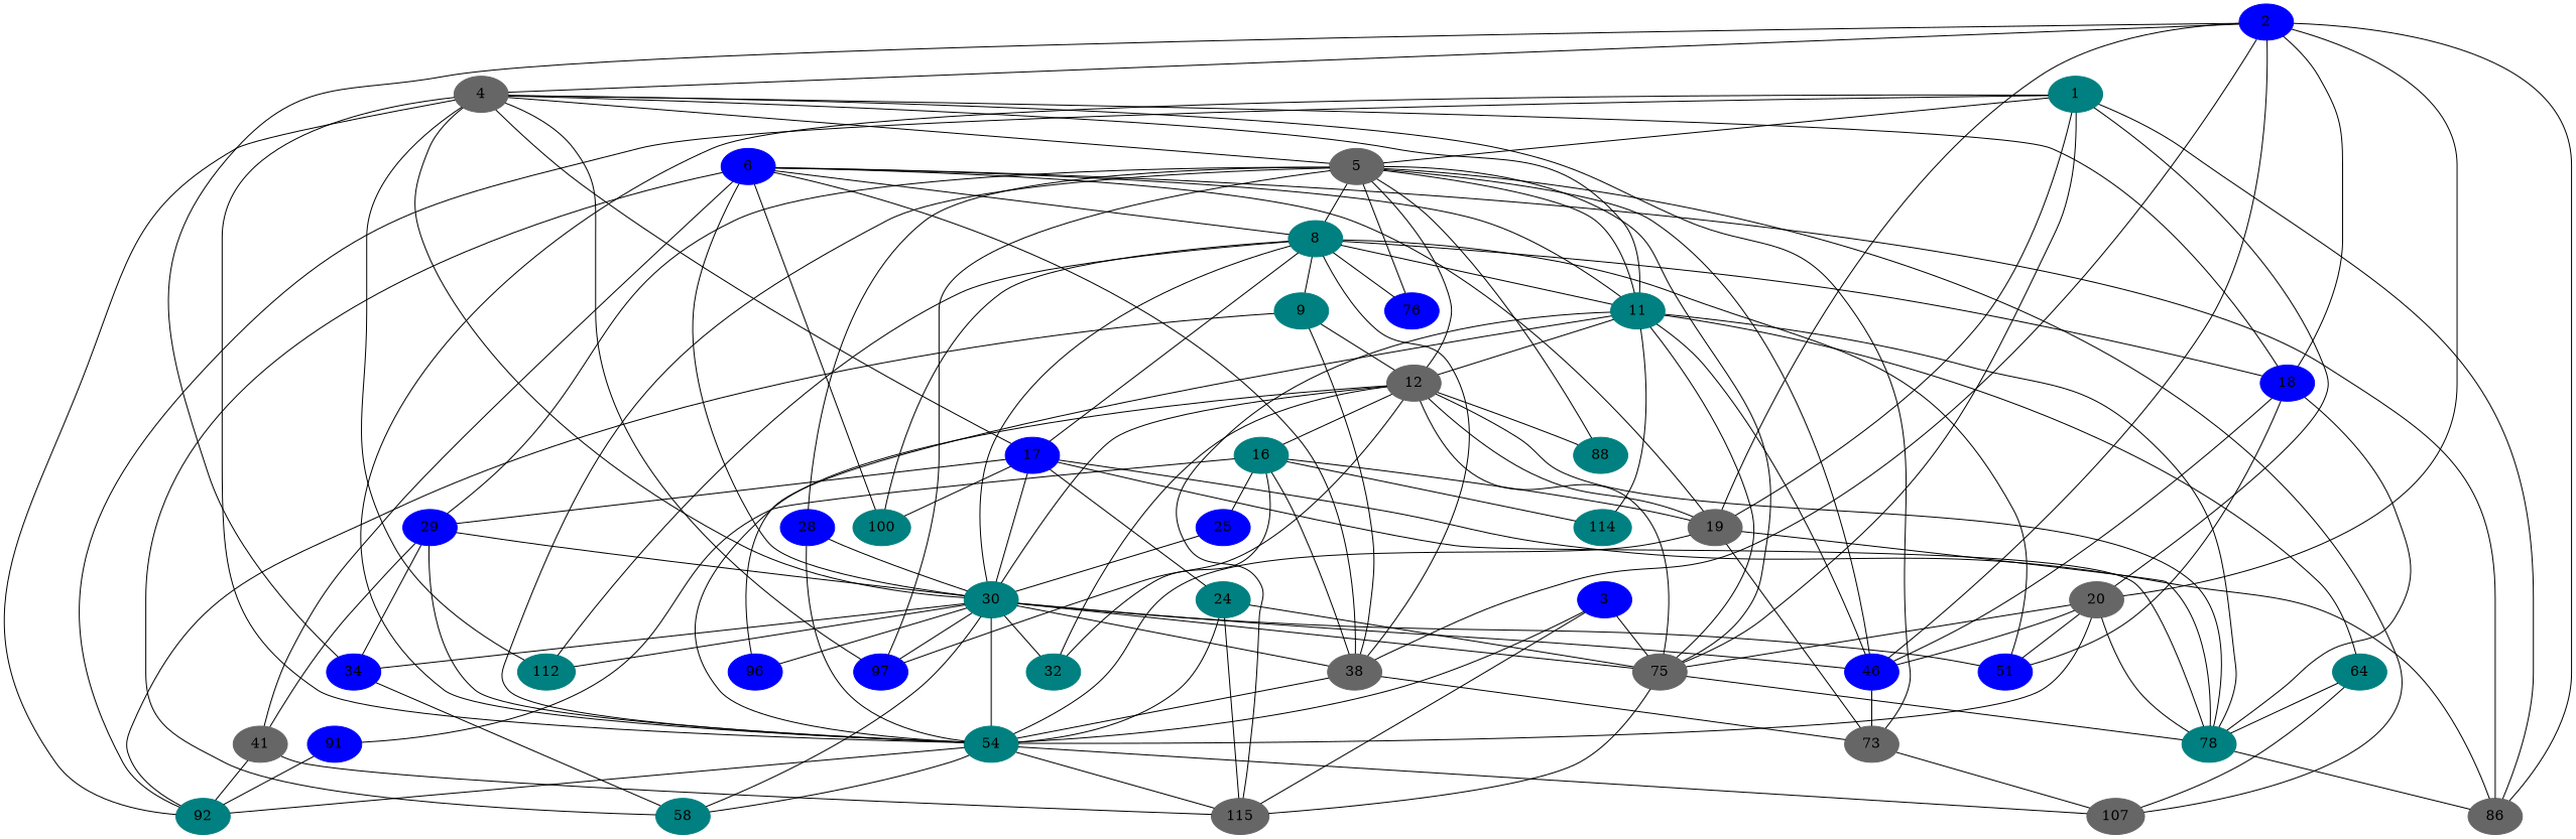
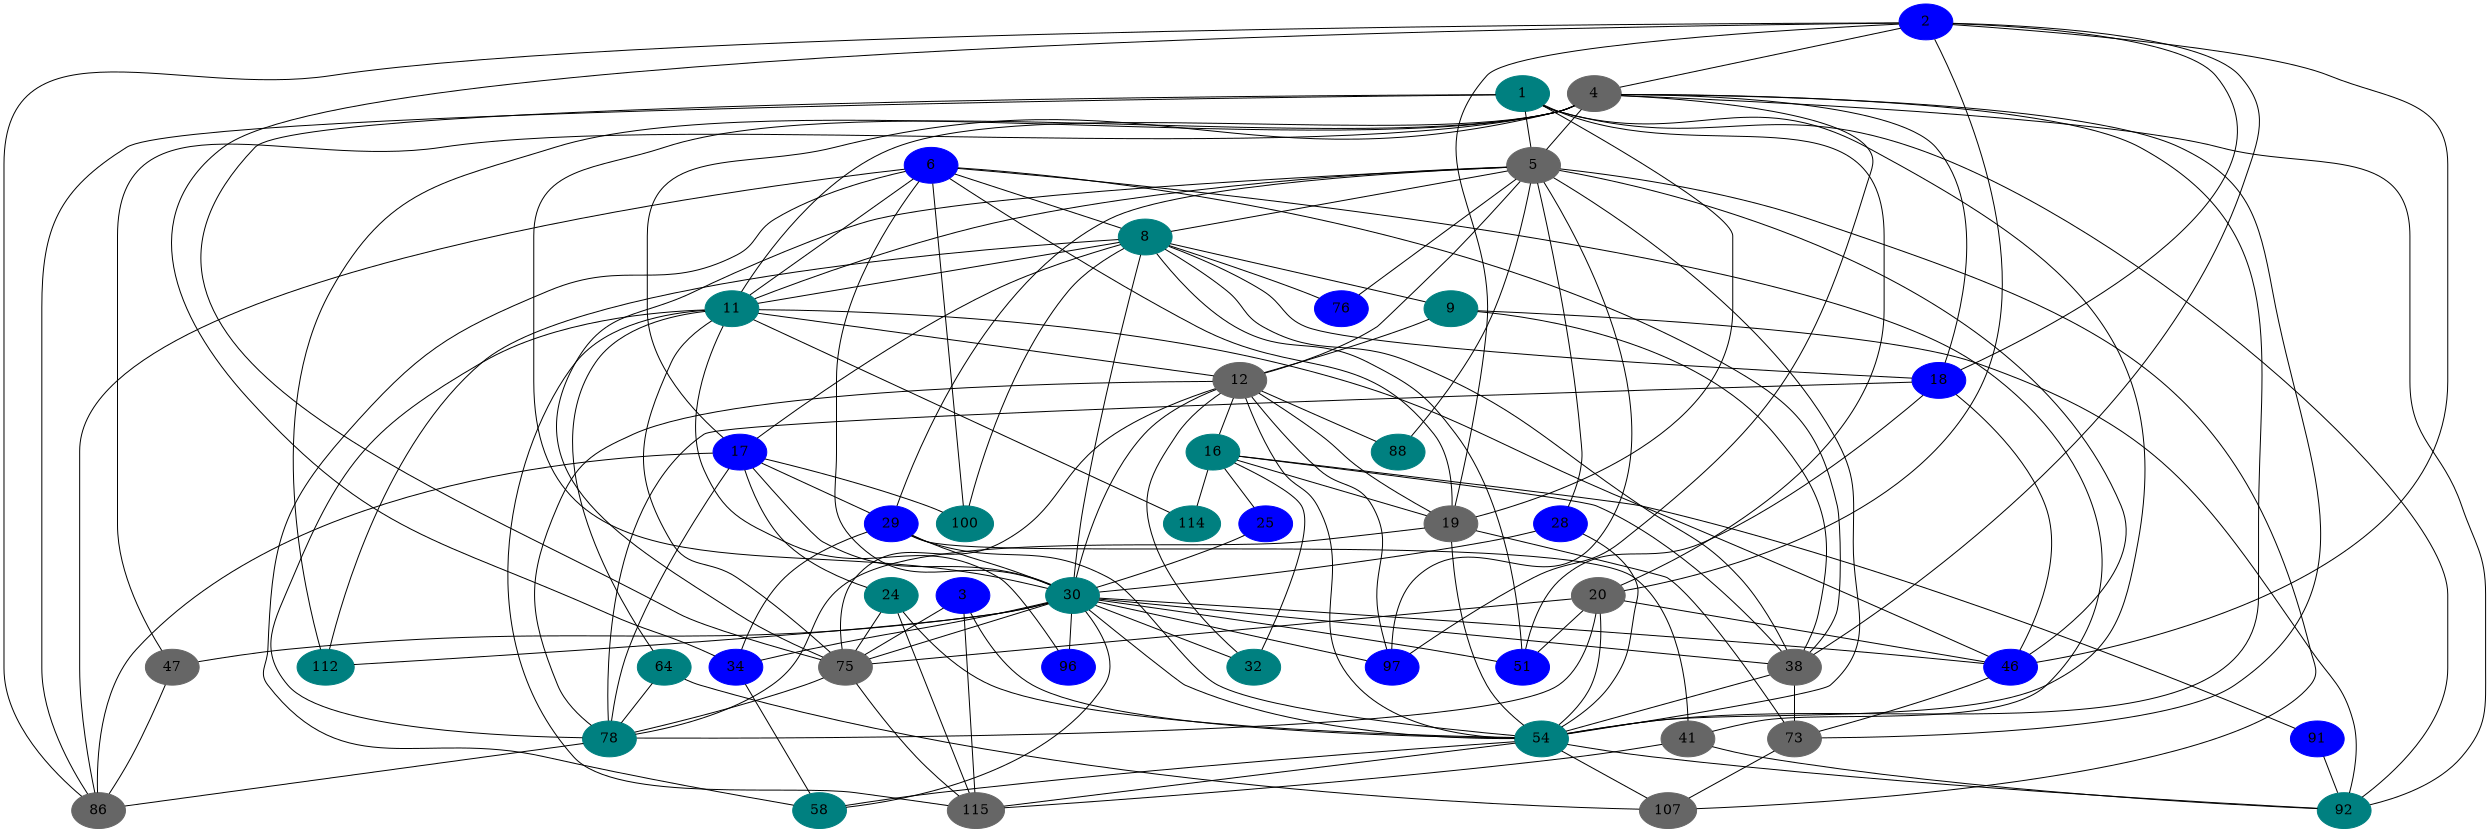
  graph {
    node [color=teal style=filled]
    1 [super="+15"]
    5 [color=gray40 super="+40+66"]
    19 [color=gray40 super="+67"]
    20 [color=gray40 super="+22"]
    54 [super="+62+94"]
    75 [color=gray40 super="+87+82"]
    86 [color=gray40 super="+95"]
    92
    46 [color=blue super="+84"]
    11 [super="+39+33+106+80"]
    12 [color=gray40 super="+68+27"]
    97 [color=blue super="+104"]
    8 [super="+59+10"]
    28 [color=blue]
    29 [color=blue super="+71"]
    76 [color=blue]
    88
    107 [color=gray40]
    73 [color=gray40 super="+109"]
    78 [super="+101+102"]
    51 [color=blue super="+63"]
    115 [color=gray40]
    58 [super="+110"]
    2 [color=blue super="+26"]
    4 [color=gray40 super="+36+42"]
    18 [color=blue super="+57+37"]
    34 [color=blue super="+55"]
    38 [color=gray40 super="+65"]
    17 [color=blue super="+23+105+98"]
    30 [super="+44+48+61+31+52"]
+   47 [color=gray40]
    112
    3 [color=blue]
    64 [super="+117"]
    96 [color=blue]
    114
    16 [super="+60"]
    32 [super="+35"]
    100
    24 [super="+103"]
    9
    41 [color=gray40 super="+93"]
    6 [color=blue super="+43+14+7"]
    25 [color=blue]
    91 [color=blue]
    1 -- 5
    1 -- 19
    1 -- 20
    1 -- 54
    1 -- 75
    1 -- 86
    1 -- 92
    5 -- 54
    5 -- 75
    5 -- 46
    5 -- 11
    5 -- 12
    5 -- 97
    5 -- 8
    5 -- 28
    5 -- 29 [weight=2]
    5 -- 76
    5 -- 88
    5 -- 107
    19 -- 54
    19 -- 73
    19 -- 78
    20 -- 54
    20 -- 75
    20 -- 46
    20 -- 78
    20 -- 51
    54 -- 92
    54 -- 107
    54 -- 115 [weight=2]
    54 -- 58
    75 -- 78
    75 -- 115
    46 -- 73
    11 -- 75
    11 -- 46
    11 -- 12 [weight=2]
    11 -- 78
    11 -- 115
    11 -- 64
    11 -- 96
    11 -- 114
    12 -- 19
    12 -- 54
    12 -- 75
    12 -- 97
    12 -- 88 [weight=2]
    12 -- 78
    12 -- 30
    12 -- 16
    12 -- 32
    8 -- 11
    8 -- 76
    8 -- 51
    8 -- 18
    8 -- 38
    8 -- 17
    8 -- 30
    8 -- 112
    8 -- 100
    8 -- 9
    28 -- 54
    28 -- 30
    29 -- 54
    29 -- 34
    29 -- 30
    29 -- 41
    73 -- 107
    78 -- 86
    2 -- 19
    2 -- 20
    2 -- 86
    2 -- 46
    2 -- 4
    2 -- 18
    2 -- 34
    2 -- 38
    4 -- 5 [weight=2]
    4 -- 54 [weight=2]
    4 -- 92
    4 -- 11 [weight=2]
    4 -- 97 [weight=2]
    4 -- 73
    4 -- 18
    4 -- 17 [weight=3]
    4 -- 30 [weight=3]
+   4 -- 47
    4 -- 112
    18 -- 46
    18 -- 78
    18 -- 51
    34 -- 58
    38 -- 54
    38 -- 73
    17 -- 86
    17 -- 29
    17 -- 78 [weight=2]
    17 -- 30
    17 -- 100
    17 -- 24
    30 -- 54
    30 -- 75 [weight=2]
    30 -- 46
    30 -- 97
    30 -- 51
    30 -- 58
    30 -- 34
    30 -- 38 [weight=2]
+   30 -- 47
    30 -- 112
    30 -- 96
    30 -- 32
+   47 -- 86
    3 -- 54
    3 -- 75
    3 -- 115
    64 -- 107
    64 -- 78
    16 -- 19
    16 -- 38
    16 -- 114
    16 -- 32
    16 -- 25
    16 -- 91
    24 -- 54
    24 -- 75
    24 -- 115
    9 -- 92
    9 -- 12
    9 -- 38
    41 -- 92
    41 -- 115
    6 -- 19
    6 -- 86
    6 -- 11
    6 -- 8
    6 -- 58
    6 -- 38
    6 -- 30 [weight=2]
    6 -- 100
    6 -- 41
    25 -- 30
    91 -- 92
  }
